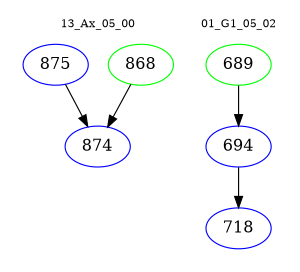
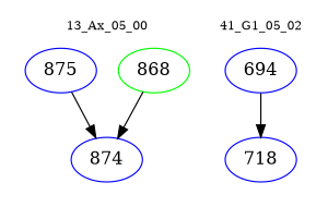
  digraph {
    node [color=blue]
    edge [color=black]
    n1 [color=green label=868]
    n2 [label=875]
    n3 [label=874]
-   n4 [color=green label=689]
    n5 [label=694]
    n6 [label=718]
    subgraph cluster_1 {
      color=white
      fontsize=10
      label="13_Ax_05_00"
      n1
      n2
      n3
    }
    subgraph cluster_2 {
      color=white
      fontsize=10
-     label="01_G1_05_02"
-     n4
+     label="41_G1_05_02"
      n5
      n6
    }
    n1 -> n3
    n2 -> n3
-   n4 -> n5
    n5 -> n6
  }
